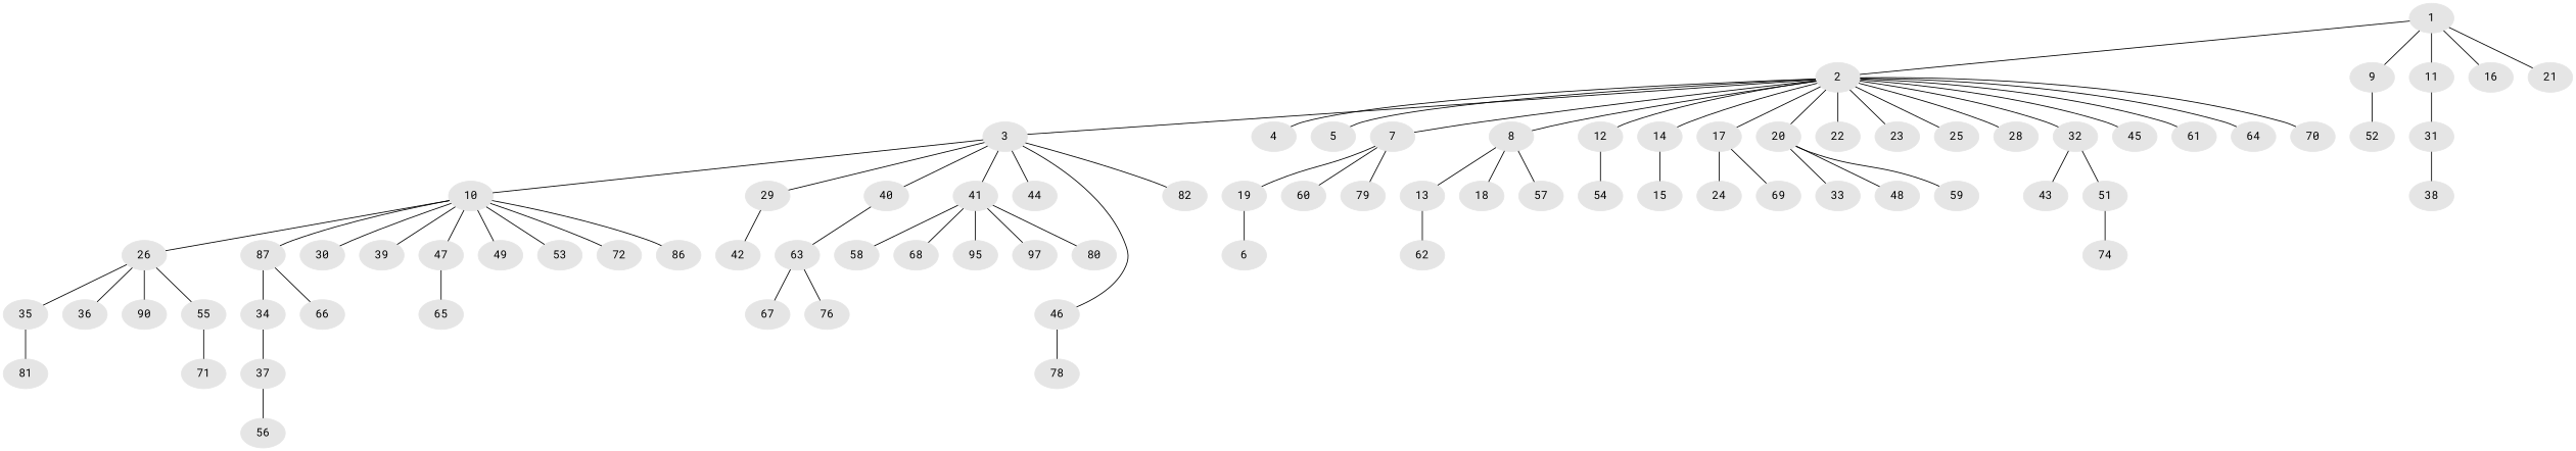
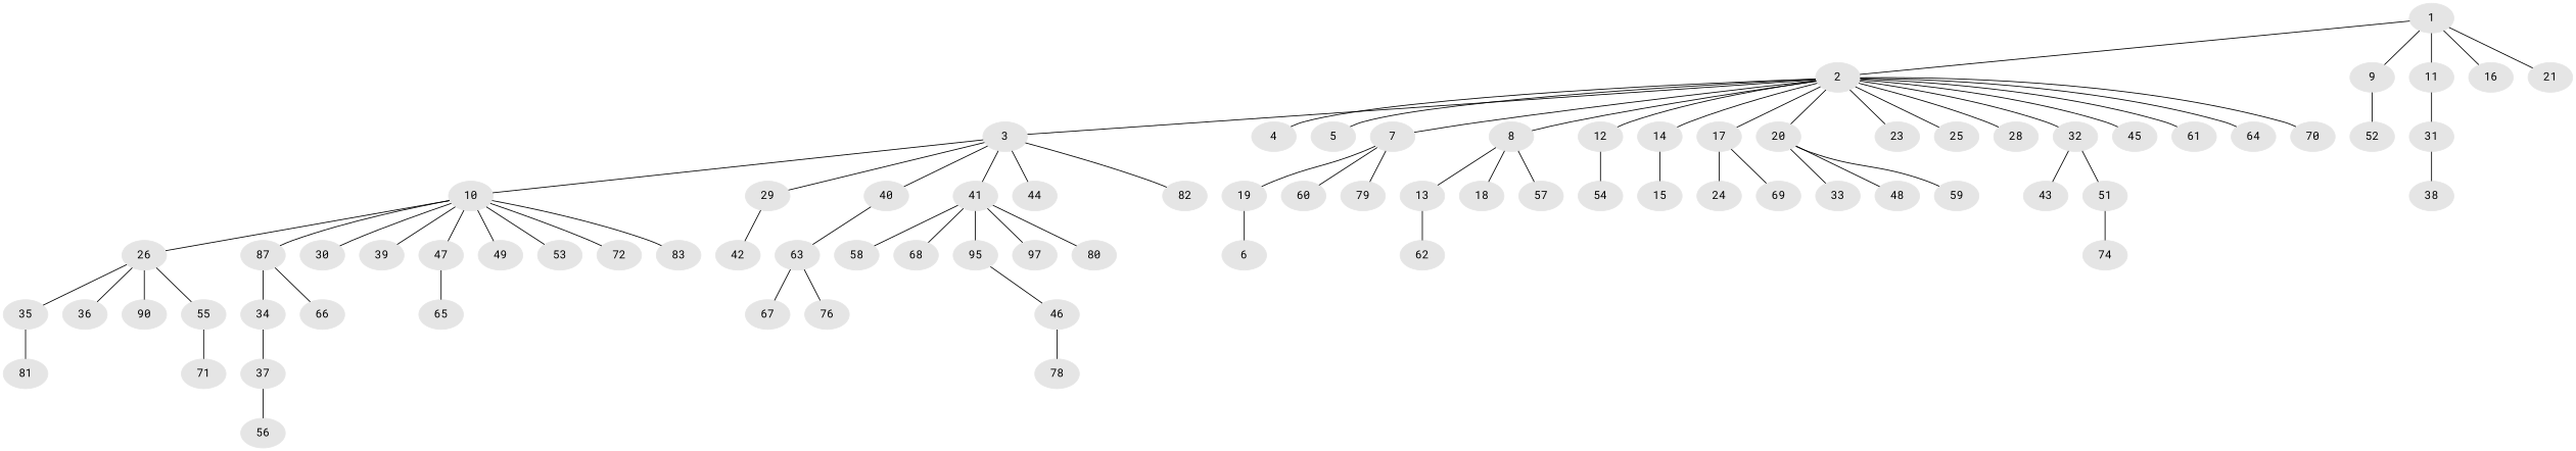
  graph {
    fontname="Roboto Mono"
    node [color=gray90 fontname="Roboto Mono" style=filled]
    edge [fontname="Roboto Mono"]
    1
    2
    9
    11
    16
    21
    3
    4
    5
    7
    8
    12
    14
    17
    20
-   22
    23
    25
    28
    32
    45
    61
    64
    70
    52
    31
    10
    29
    40
    41
    44
    46
    82
    19
    60
    79
    13
    18
    57
    54
    15
    24
    69
    33
    48
    59
    43
    51
    26
    n50 [label=87]
    30
    39
    47
    49
    53
    72
-   83 [label=86]
+   83
    42
    63
    58
    68
    n62 [label=95]
    n63 [label=97]
    80
    78
    6
    62
    35
    36
    n70 [label=90]
    55
    34
    66
    65
    38
    81
    71
    37
    74
    56
    67
    76
    1 -- 2
    1 -- 9
    1 -- 11
    1 -- 16
    1 -- 21
    2 -- 3
    2 -- 4
    2 -- 5
    2 -- 7
    2 -- 8
    2 -- 12
    2 -- 14
    2 -- 17
    2 -- 20
-   2 -- 22
    2 -- 23
    2 -- 25
    2 -- 28
    2 -- 32
    2 -- 45
    2 -- 61
    2 -- 64
    2 -- 70
    9 -- 52
    11 -- 31
    3 -- 10
    3 -- 29
    3 -- 40
    3 -- 41
    3 -- 44
-   3 -- 46
+   n62 -- 46
    3 -- 82
    7 -- 19
    7 -- 60
    7 -- 79
    8 -- 13
    8 -- 18
    8 -- 57
    12 -- 54
    14 -- 15
    17 -- 24
    17 -- 69
    20 -- 33
    20 -- 48
    20 -- 59
    32 -- 43
    32 -- 51
    31 -- 38
    10 -- 26
    10 -- n50
    10 -- 30
    10 -- 39
    10 -- 47
    10 -- 49
    10 -- 53
    10 -- 72
    10 -- 83
    29 -- 42
    40 -- 63
    41 -- 58
    41 -- 68
    41 -- n62
    41 -- n63
    41 -- 80
    46 -- 78
    19 -- 6
    13 -- 62
    51 -- 74
    26 -- 35
    26 -- 36
    26 -- n70
    26 -- 55
    n50 -- 34
    n50 -- 66
    47 -- 65
    63 -- 67
    63 -- 76
    35 -- 81
    55 -- 71
    34 -- 37
    37 -- 56
  }
